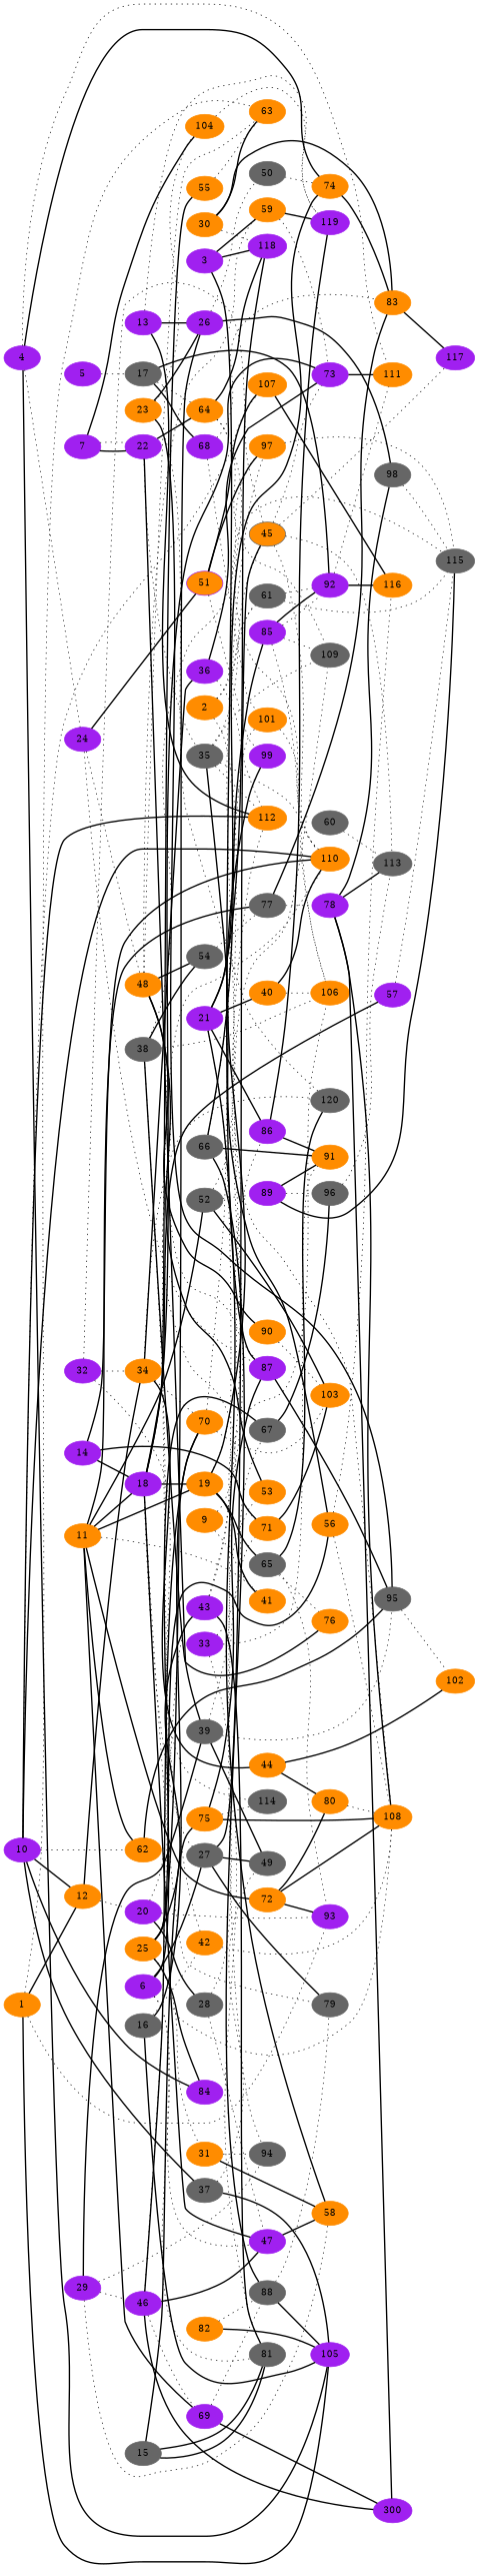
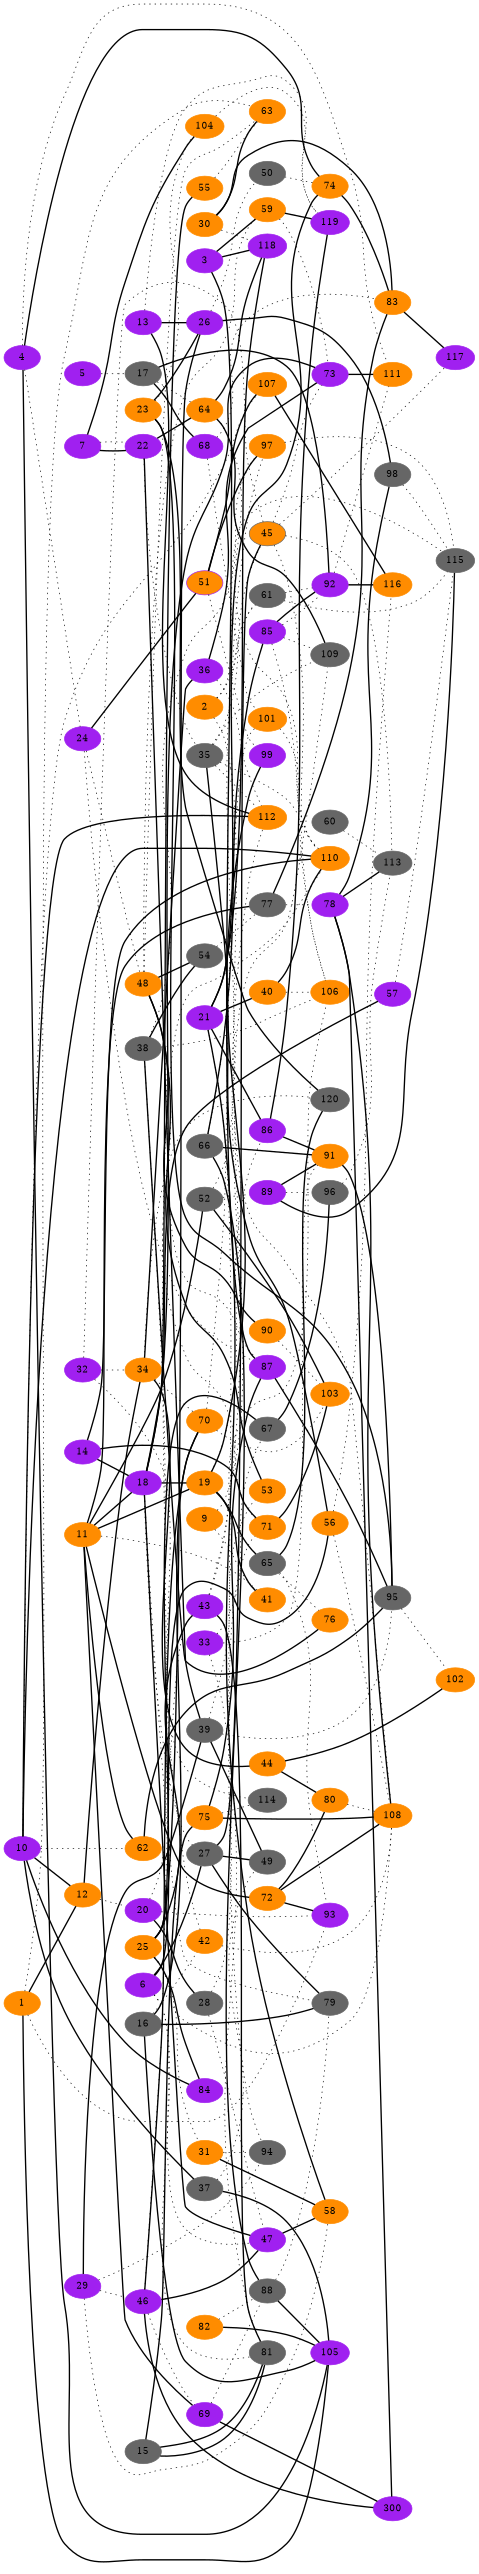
  graph {
    rankdir=LR
    node [color=darkorange style=filled]
    edge [style=bold]
    1
    12
    63
    93 [color=purple]
    105 [color=purple]
    20 [color=purple]
    34
    95 [color=gray40]
    62
    61 [color=gray40]
    2
    108
    115 [color=gray40]
    92 [color=purple]
    3 [color=purple]
    59
    87 [color=purple]
    118 [color=purple]
    119 [color=purple]
    73 [color=purple]
    4 [color=purple]
    24 [color=purple]
    74
    111
    48
    51 [color=purple fillcolor=darkorange]
    83
    5 [color=purple]
    17 [color=gray40]
    64
    68 [color=purple]
    43 [color=purple]
    81 [color=gray40]
    112
    106
    6 [color=purple]
    27 [color=gray40]
    47 [color=purple]
    67 [color=gray40]
    79 [color=gray40]
    45 [color=gray40 fillcolor=darkorange]
    49 [color=gray40]
    58
    96 [color=gray40]
    7 [color=purple]
    22 [color=purple]
    104
    35 [color=gray40]
    39 [color=gray40]
    54 [color=gray40]
    77 [color=gray40]
    9
    41
    109 [color=gray40]
    10 [color=purple]
    110
    37 [color=gray40]
    84 [color=purple]
    107
    116
    11
    18 [color=purple]
    19
    52 [color=gray40]
    69 [color=purple]
    72
    55
    57 [color=purple]
    65 [color=gray40]
    86 [color=purple]
    99 [color=purple]
    89 [color=purple]
    103
    n74 [color=purple label=300]
    88 [color=gray40]
    80
    78 [color=purple]
    28 [color=gray40]
    70
    120 [color=gray40]
    36 [color=purple]
    44
    13 [color=purple]
    26 [color=purple]
    50 [color=gray40]
    98 [color=gray40]
    94 [color=gray40]
    14 [color=purple]
    71
    15 [color=gray40]
    75
    114 [color=gray40]
    16 [color=gray40]
    42
    101
    76
    91
    21 [color=purple]
    40
    56
    53
    23
    102
    90
    97
    25
    31
    113 [color=gray40]
    117 [color=purple]
    29 [color=purple]
    46 [color=purple]
    30
    32 [color=purple]
    33 [color=purple]
    38 [color=gray40]
    60 [color=gray40]
    66 [color=gray40]
    85 [color=purple]
    82
    1 -- 12
    1 -- 63 [style=dotted]
    1 -- 93 [style=dotted]
    1 -- 105
    12 -- 20 [style=dotted]
    12 -- 34
    20 -- 93 [style=dotted]
    20 -- 110 [style=dotted]
    20 -- 28
    34 -- 70 [style=dotted]
    34 -- 120 [style=dotted]
    34 -- 36
    34 -- 44
    95 -- 102 [style=dotted]
    62 -- 95
    61 -- 115 [style=dotted]
    61 -- 92 [style=dotted]
    2 -- 61 [style=dotted]
    2 -- 108 [style=dotted]
    2 -- 115 [style=dotted]
    92 -- 111 [style=dotted]
    92 -- 116
    3 -- 59
    3 -- 87
    3 -- 118
    59 -- 119
    59 -- 73 [style=dotted]
    87 -- 95
    73 -- 111
    4 -- 105
    4 -- 24 [style=dotted]
    4 -- 74
    4 -- 111 [style=dotted]
    24 -- 87 [style=dotted]
    24 -- 48 [style=dotted]
    24 -- 51
    74 -- 83
    48 -- 63 [style=dotted]
    48 -- 59 [style=dotted]
    48 -- 87 [style=dotted]
    48 -- 54
    48 -- 71 [style=dotted]
    48 -- 53
    48 -- 90
    51 -- 107
    51 -- 99 [style=dotted]
    51 -- 97
    83 -- 117
    5 -- 17 [style=dotted]
    17 -- 92
    17 -- 64 [style=dotted]
    17 -- 68
    64 -- 118
-   64 -- 109 [style=dotted]
+   64 -- 109
    64 -- 110 [style=dotted]
    68 -- 83 [style=dotted]
    68 -- 101 [style=dotted]
    43 -- 81
    43 -- 112 [style=dotted]
    43 -- 106 [style=dotted]
    6 -- 81 [style=dotted]
    6 -- 27
    6 -- 47 [style=dotted]
    6 -- 67
    27 -- 79
    27 -- 45
    27 -- 49
    47 -- 58
    67 -- 96
    45 -- 73 [style=dotted]
    45 -- 106 [style=dotted]
    45 -- 113 [style=dotted]
    45 -- 117 [style=dotted]
    96 -- 113 [style=dotted]
    7 -- 22
    7 -- 22 [style=dotted]
    7 -- 104
    22 -- 64
    22 -- 35 [style=dotted]
    22 -- 39
    104 -- 119 [style=dotted]
    35 -- 112 [style=dotted]
    35 -- 45 [style=dotted]
    35 -- 109 [style=dotted]
    35 -- 110 [style=dotted]
    35 -- 56
    39 -- 95 [style=dotted]
    39 -- 49
    39 -- 53 [style=dotted]
    54 -- 77 [style=dotted]
    77 -- 83
    77 -- 78 [style=dotted]
    9 -- 41 [style=dotted]
    9 -- 109 [style=dotted]
    10 -- 12
    10 -- 62 [style=dotted]
    10 -- 112
    10 -- 110
    10 -- 37
    10 -- 84
    10 -- 107 [style=dotted]
    37 -- 105
    37 -- 49 [style=dotted]
    107 -- 116
    11 -- 62
    11 -- 77
    11 -- 41 [style=dotted]
    11 -- 18
    11 -- 19
    11 -- 52
    11 -- 69
    11 -- 72
    18 -- 73
    18 -- 27 [style=dotted]
    18 -- 47
    18 -- 79 [style=dotted]
    18 -- 19
    18 -- 55
    18 -- 57
    19 -- 41
    19 -- 65
    19 -- 86 [style=dotted]
    19 -- 99
    52 -- 61 [style=dotted]
    52 -- 89 [style=dotted]
    52 -- 103
    69 -- n74
    69 -- 88 [style=dotted]
    72 -- 93
    72 -- 108
    72 -- 80
    55 -- 63 [style=dotted]
    57 -- 115 [style=dotted]
    65 -- 93 [style=dotted]
    65 -- 120
    65 -- 76 [style=dotted]
    86 -- 119
    86 -- 91
    89 -- 115
    89 -- 96 [style=dotted]
    89 -- 91
    88 -- 105
    88 -- 79 [style=dotted]
    80 -- 108 [style=dotted]
    78 -- 108
    78 -- n74
    78 -- 98
    78 -- 113
    28 -- 47 [style=dotted]
    28 -- 71 [style=dotted]
    70 -- 103 [style=dotted]
    70 -- 101 [style=dotted]
    36 -- 73
    36 -- 112 [style=dotted]
    44 -- 80
    44 -- 102
    13 -- 119 [style=dotted]
    13 -- 112
    13 -- 26
    26 -- 50 [style=dotted]
    26 -- 98
    50 -- 74 [style=dotted]
    98 -- 115 [style=dotted]
    14 -- 110
    14 -- 18
    14 -- 71
    71 -- 103
    15 -- 81
    15 -- 81
    15 -- 75
    75 -- 108
    75 -- 87
    75 -- 114 [style=dotted]
    16 -- 105
+   16 -- 79
    16 -- 70
    16 -- 42 [style=dotted]
    42 -- 108 [style=dotted]
    101 -- 110 [style=dotted]
+   91 -- 95
    21 -- 118
    21 -- 74
    21 -- 58
    21 -- 86
    21 -- 94 [style=dotted]
    21 -- 40
    40 -- 106 [style=dotted]
    40 -- 110
    56 -- 108 [style=dotted]
    56 -- 116 [style=dotted]
    23 -- 95
    23 -- 104 [style=dotted]
-   23 -- 120 [style=dotted]
+   23 -- 120
    23 -- 26
    90 -- 103 [style=dotted]
    97 -- 115 [style=dotted]
    25 -- 108 [style=dotted]
    25 -- 43
    25 -- 84
    25 -- 26
    25 -- 56
    25 -- 31 [style=dotted]
    31 -- 58
    31 -- 94 [style=dotted]
    29 -- 58 [style=dotted]
    29 -- 39
    29 -- 94 [style=dotted]
    29 -- 46 [style=dotted]
    46 -- 43 [style=dotted]
    46 -- 47
    46 -- 69 [style=dotted]
    46 -- n74
    46 -- 70
    30 -- 63
    30 -- 118 [style=dotted]
    30 -- 83
    32 -- 34 [style=dotted]
    32 -- 45 [style=dotted]
    32 -- 114 [style=dotted]
    33 -- 81 [style=dotted]
    33 -- 67 [style=dotted]
    33 -- 91 [style=dotted]
    38 -- 106 [style=dotted]
    38 -- 54
    38 -- 42 [style=dotted]
    38 -- 76
    38 -- 97 [style=dotted]
    60 -- 113 [style=dotted]
    66 -- 88
    66 -- 91
    66 -- 97 [style=dotted]
    66 -- 85
    85 -- 92 [style=dotted]
    85 -- 92
    85 -- 106 [style=dotted]
    85 -- 109 [style=dotted]
    82 -- 105
    82 -- 88 [style=dotted]
  }
